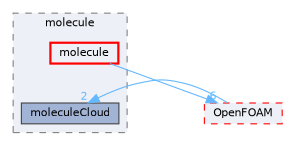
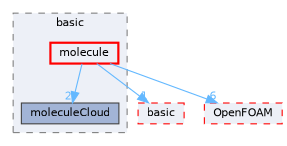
  digraph {
    compound=true
    node [color=red fillcolor="#edf0f7" fontname=Helvetica fontsize=10 shape=box style="filled,dashed"]
    edge [color=steelblue1 fontcolor=steelblue1 fontname=Helvetica fontsize=10 labeldistance=1.5 labelfontname=Helvetica labelfontsize=10]
    n1 [color=grey25 fillcolor="#a2b4d6" height=0.2 label=moleculeCloud style=filled width=0.4]
    n2 [height=0.2 label=molecule style="filled,bold" width=0.4]
+   n3 [height=0.2 label=basic width=0.4]
    n4 [height=0.2 label=OpenFOAM width=0.4]
    subgraph cluster_1 {
      bgcolor="#edf0f7"
      fontname=Helvetica
      fontsize=10
-     label=molecule
+     label=basic
      pencolor=grey50
      style="filled,dashed"
      n1
      n2
    }
-   n4 -> n1 [headlabel=2]
+   n2 -> n1 [headlabel=2]
+   n2 -> n3 [headlabel=1]
    n2 -> n4 [headlabel=6]
  }
